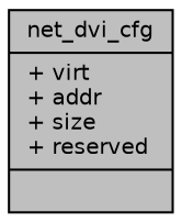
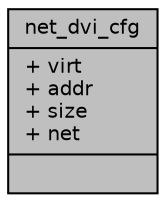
  digraph {
-   n1 [color=black fillcolor=grey75 fontcolor=black fontname=Helvetica fontsize=10 height=0.2 label="{net_dvi_cfg\n|+ virt\l+ addr\l+ size\l+ reserved\l|}" shape=record style=filled width=0.4]
+   n1 [color=black fillcolor=grey75 fontcolor=black fontname=Helvetica fontsize=10 height=0.2 label="{net_dvi_cfg\n|+ virt\l+ addr\l+ size\l+ net\l|}" shape=record style=filled width=0.4]
  }
